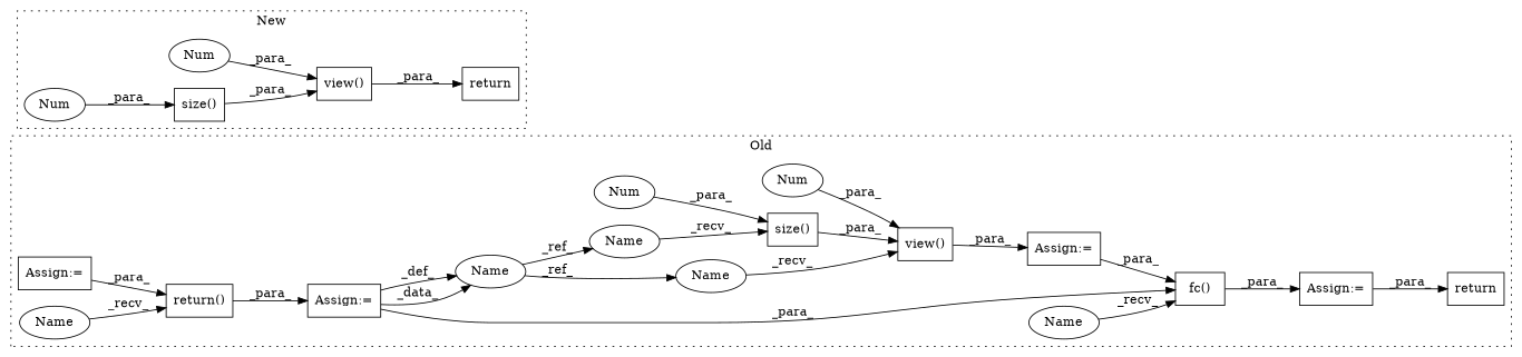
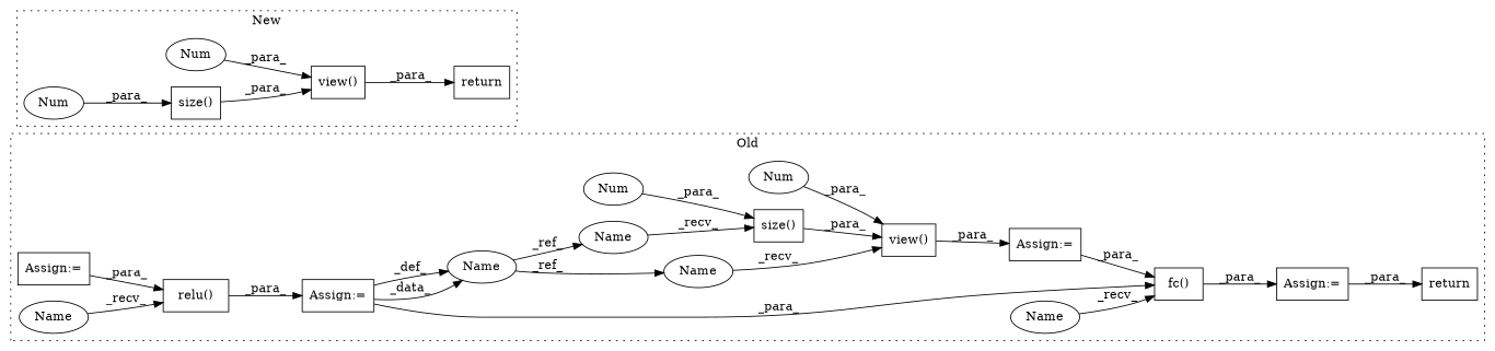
  digraph {
    rankdir=LR
    node [a=75 l=1 shape=box]
-   n1 [l="10,1" label="return()" s="4505,4516"]
+   n1 [l="10,1" label="relu()" s="4505,4516"]
    n2 [a=68 l=3 label="Assign:=" s=4556]
    n3 [a=68 l=3 label="Assign:=" s=4479]
    n4 [l="7,1" label="view()" s="4559,4579"]
    n5 [a=76 l=2 label=Num s=4577 shape=ellipse]
    n6 [l="7,1" label="size()" s="4566,4574"]
    n7 [a=76 label=Num s=4573 shape=ellipse]
    n8 [a=68 l=3 label="Assign:=" s=4590]
    n9 [a=68 l=3 label="Assign:=" s=4502]
    n10 [a=93 l=7 label=return s=4613]
    n11 [l="8,1" label="fc()" s="4593,4602"]
    n12 [a=87 label=Name s=4527 shape=ellipse]
    n13 [a=87 label=Name s=4566 shape=ellipse]
    n14 [a=87 label=Name s=4559 shape=ellipse]
    n15 [a=87 l=4 label=Name s=4505 shape=ellipse]
    n16 [a=87 l=4 label=Name s=4593 shape=ellipse]
    n17 [l="40,1" label="view()" s="5141,5201"]
    n18 [a=76 l=2 label=Num s=5199 shape=ellipse]
    n19 [l="14,1" label="size()" s="5181,5196"]
    n20 [a=76 label=Num s=5195 shape=ellipse]
    n21 [a=93 l=7 label=return s=5246]
    subgraph cluster_1 {
      label=Old
      style=dotted
      n1
      n2
      n3
      n4
      n5
      n6
      n7
      n8
      n9
      n10
      n11
      n12
      n13
      n14
      n15
      n16
    }
    subgraph cluster_2 {
      label=New
      style=dotted
      n17
      n18
      n19
      n20
      n21
    }
    n1 -> n9 [label=_para_]
    n2 -> n11 [label=_para_]
    n3 -> n1 [label=_para_]
    n4 -> n2 [label=_para_]
    n5 -> n4 [label=_para_]
    n6 -> n4 [label=_para_]
    n7 -> n6 [label=_para_]
    n8 -> n10 [label=_para_]
    n9 -> n11 [label=_para_]
    n9 -> n12 [label=_data_]
    n9 -> n12 [label=_def_]
    n11 -> n8 [label=_para_]
    n12 -> n13 [label=_ref_]
    n12 -> n14 [label=_ref_]
    n13 -> n6 [label=_recv_]
    n14 -> n4 [label=_recv_]
    n15 -> n1 [label=_recv_]
    n16 -> n11 [label=_recv_]
    n17 -> n21 [label=_para_]
    n18 -> n17 [label=_para_]
    n19 -> n17 [label=_para_]
    n20 -> n19 [label=_para_]
  }
